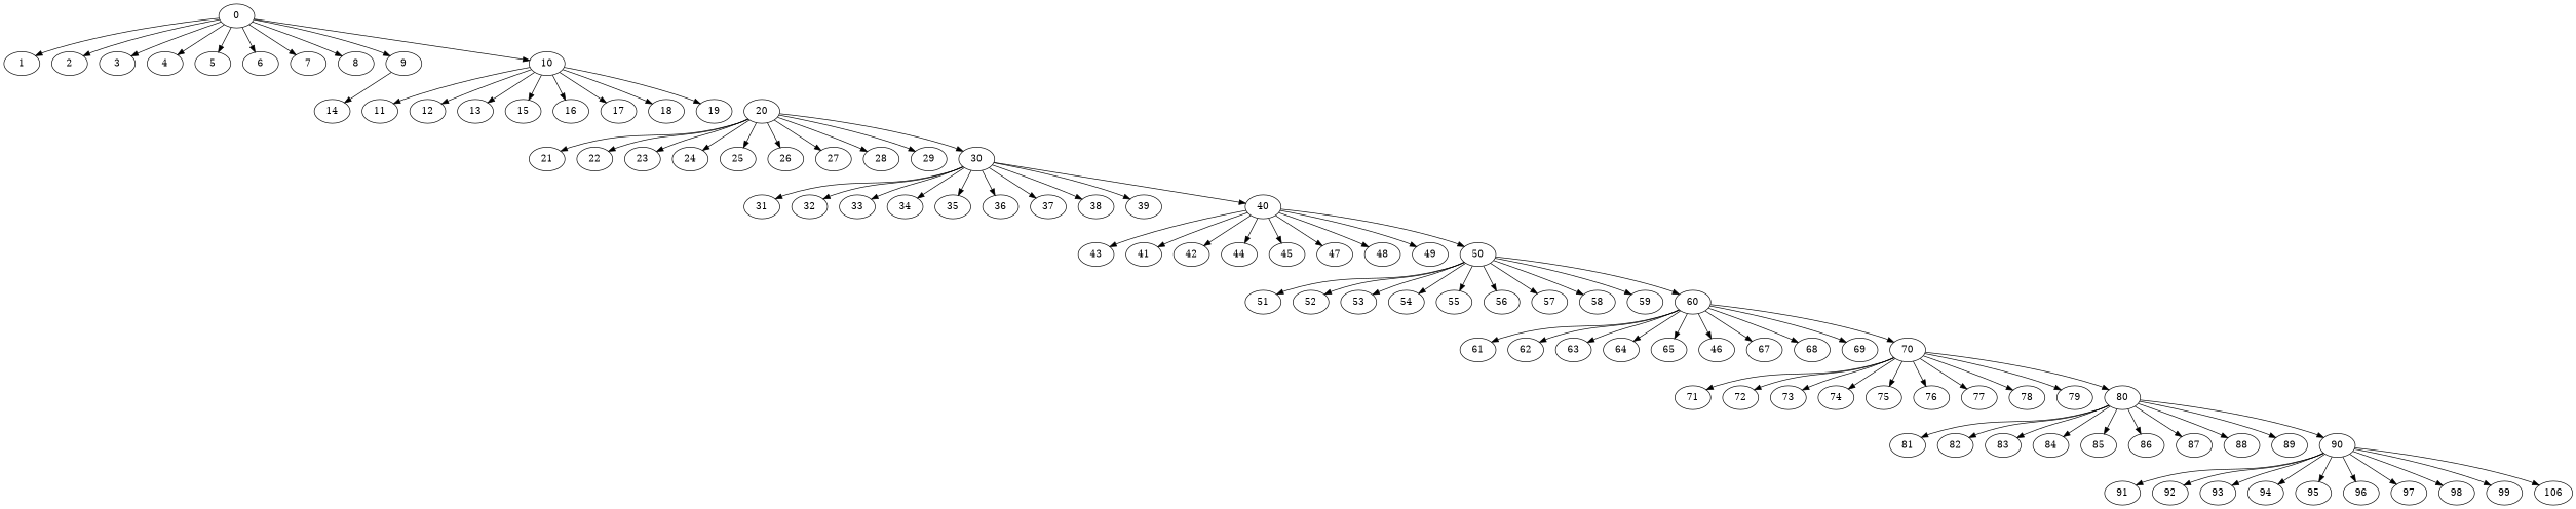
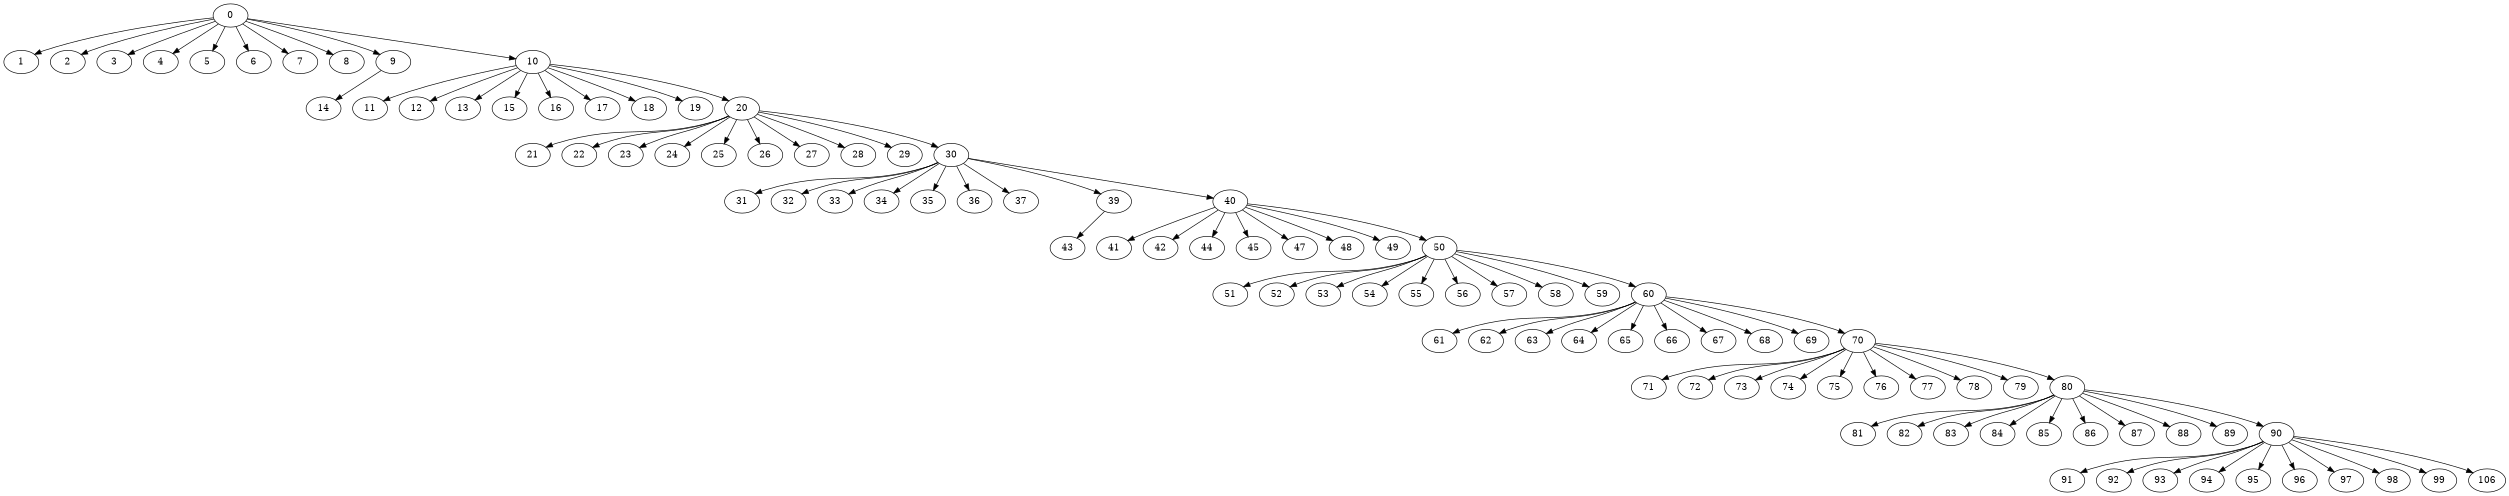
  digraph {
    0
    1
    2
    3
    4
    5
    6
    7
    8
    9
    10
    14
    11
    12
    13
    15
    16
    17
    18
    19
    20
    21
    22
    23
    24
    25
    26
    27
    28
    29
    30
    31
    32
    33
    34
    35
    36
    37
-   38
    39
    40
    41
    42
    43
    44
    45
    47
    48
    49
    50
    51
    52
    53
    54
    55
    56
    57
    58
    59
    60
    61
    62
    63
    64
    65
-   66 [label=46]
+   66
    67
    68
    69
    70
    71
    72
    73
    74
    75
    76
    77
    78
    79
    80
    81
    82
    83
    84
    85
    86
    87
    88
    89
    90
    91
    92
    93
    94
    95
    96
    97
    98
    99
    n100 [label=106]
    0 -> 1
    0 -> 2
    0 -> 3
    0 -> 4
    0 -> 5
    0 -> 6
    0 -> 7
    0 -> 8
    0 -> 9
    0 -> 10
    9 -> 14
    10 -> 11
    10 -> 12
    10 -> 13
    10 -> 15
    10 -> 16
    10 -> 17
    10 -> 18
    10 -> 19
+   10 -> 20
    20 -> 21
    20 -> 22
    20 -> 23
    20 -> 24
    20 -> 25
    20 -> 26
    20 -> 27
    20 -> 28
    20 -> 29
    20 -> 30
    30 -> 31
    30 -> 32
    30 -> 33
    30 -> 34
    30 -> 35
    30 -> 36
    30 -> 37
-   30 -> 38
    30 -> 39
    30 -> 40
    40 -> 41
    40 -> 42
-   40 -> 43
+   39 -> 43
    40 -> 44
    40 -> 45
    40 -> 47
    40 -> 48
    40 -> 49
    40 -> 50
    50 -> 51
    50 -> 52
    50 -> 53
    50 -> 54
    50 -> 55
    50 -> 56
    50 -> 57
    50 -> 58
    50 -> 59
    50 -> 60
    60 -> 61
    60 -> 62
    60 -> 63
    60 -> 64
    60 -> 65
    60 -> 66
    60 -> 67
    60 -> 68
    60 -> 69
    60 -> 70
    70 -> 71
    70 -> 72
    70 -> 73
    70 -> 74
    70 -> 75
    70 -> 76
    70 -> 77
    70 -> 78
    70 -> 79
    70 -> 80
    80 -> 81
    80 -> 82
    80 -> 83
    80 -> 84
    80 -> 85
    80 -> 86
    80 -> 87
    80 -> 88
    80 -> 89
    80 -> 90
    90 -> 91
    90 -> 92
    90 -> 93
    90 -> 94
    90 -> 95
    90 -> 96
    90 -> 97
    90 -> 98
    90 -> 99
    90 -> n100
  }
